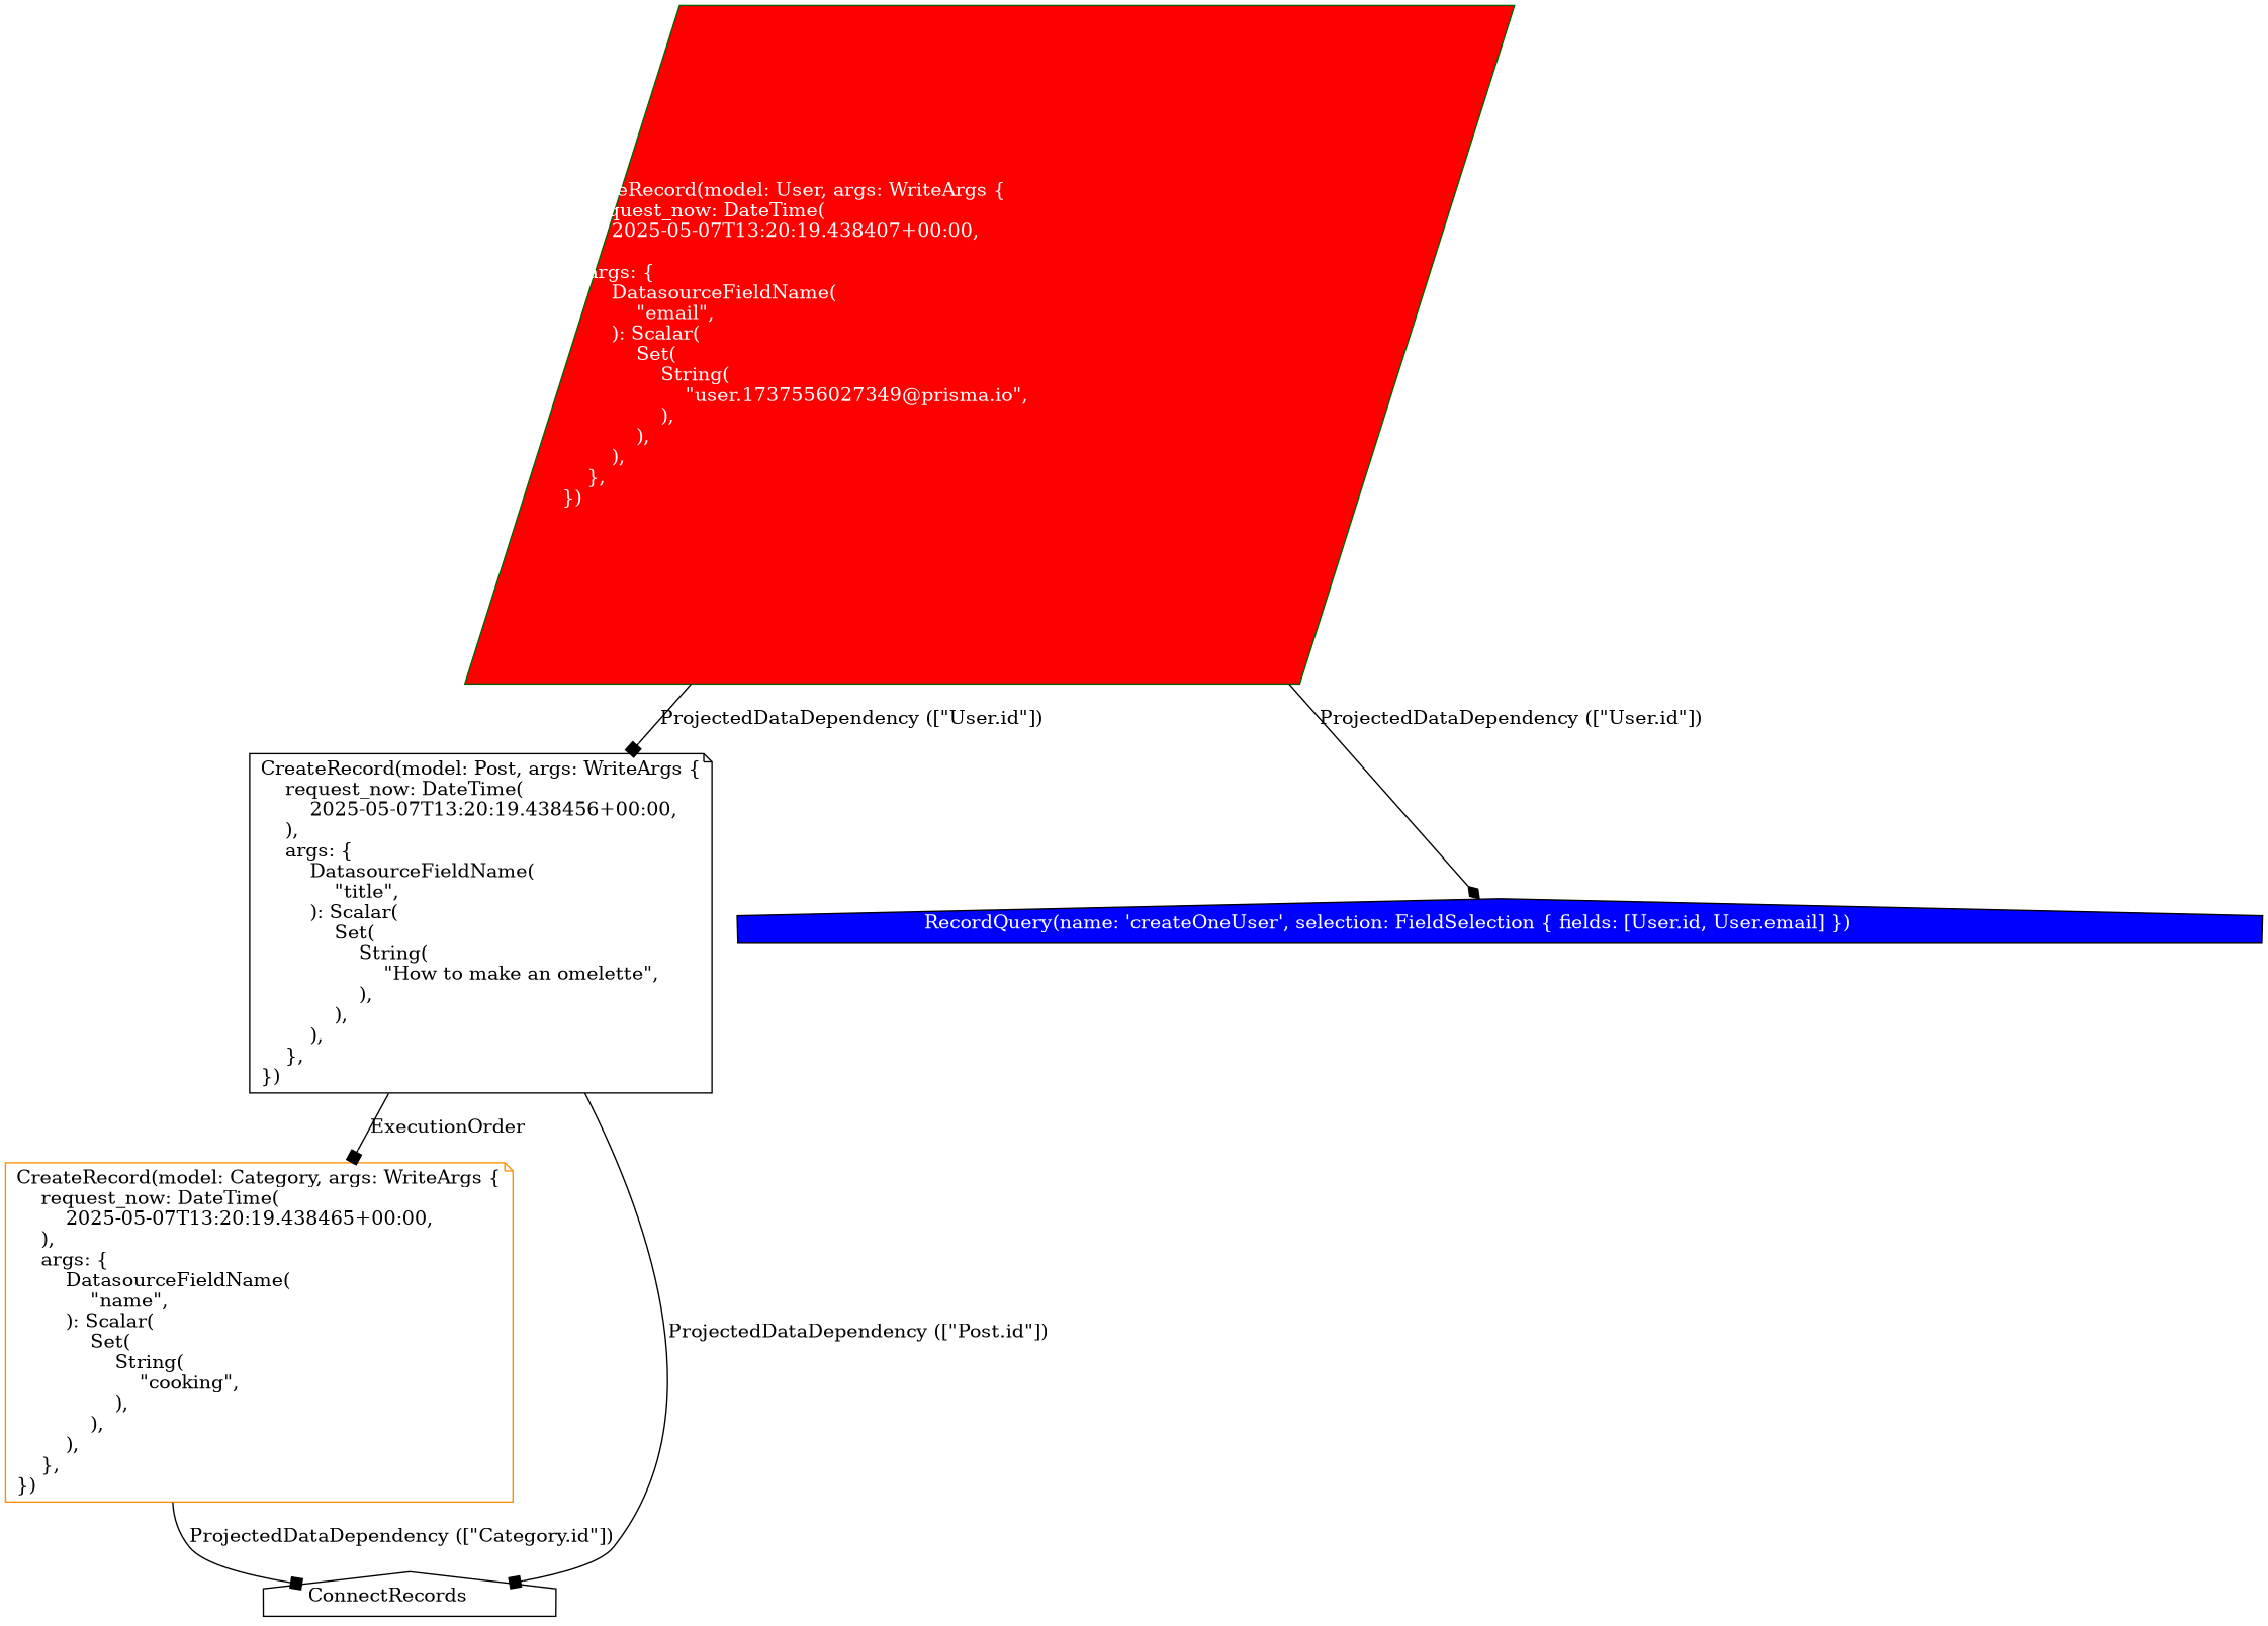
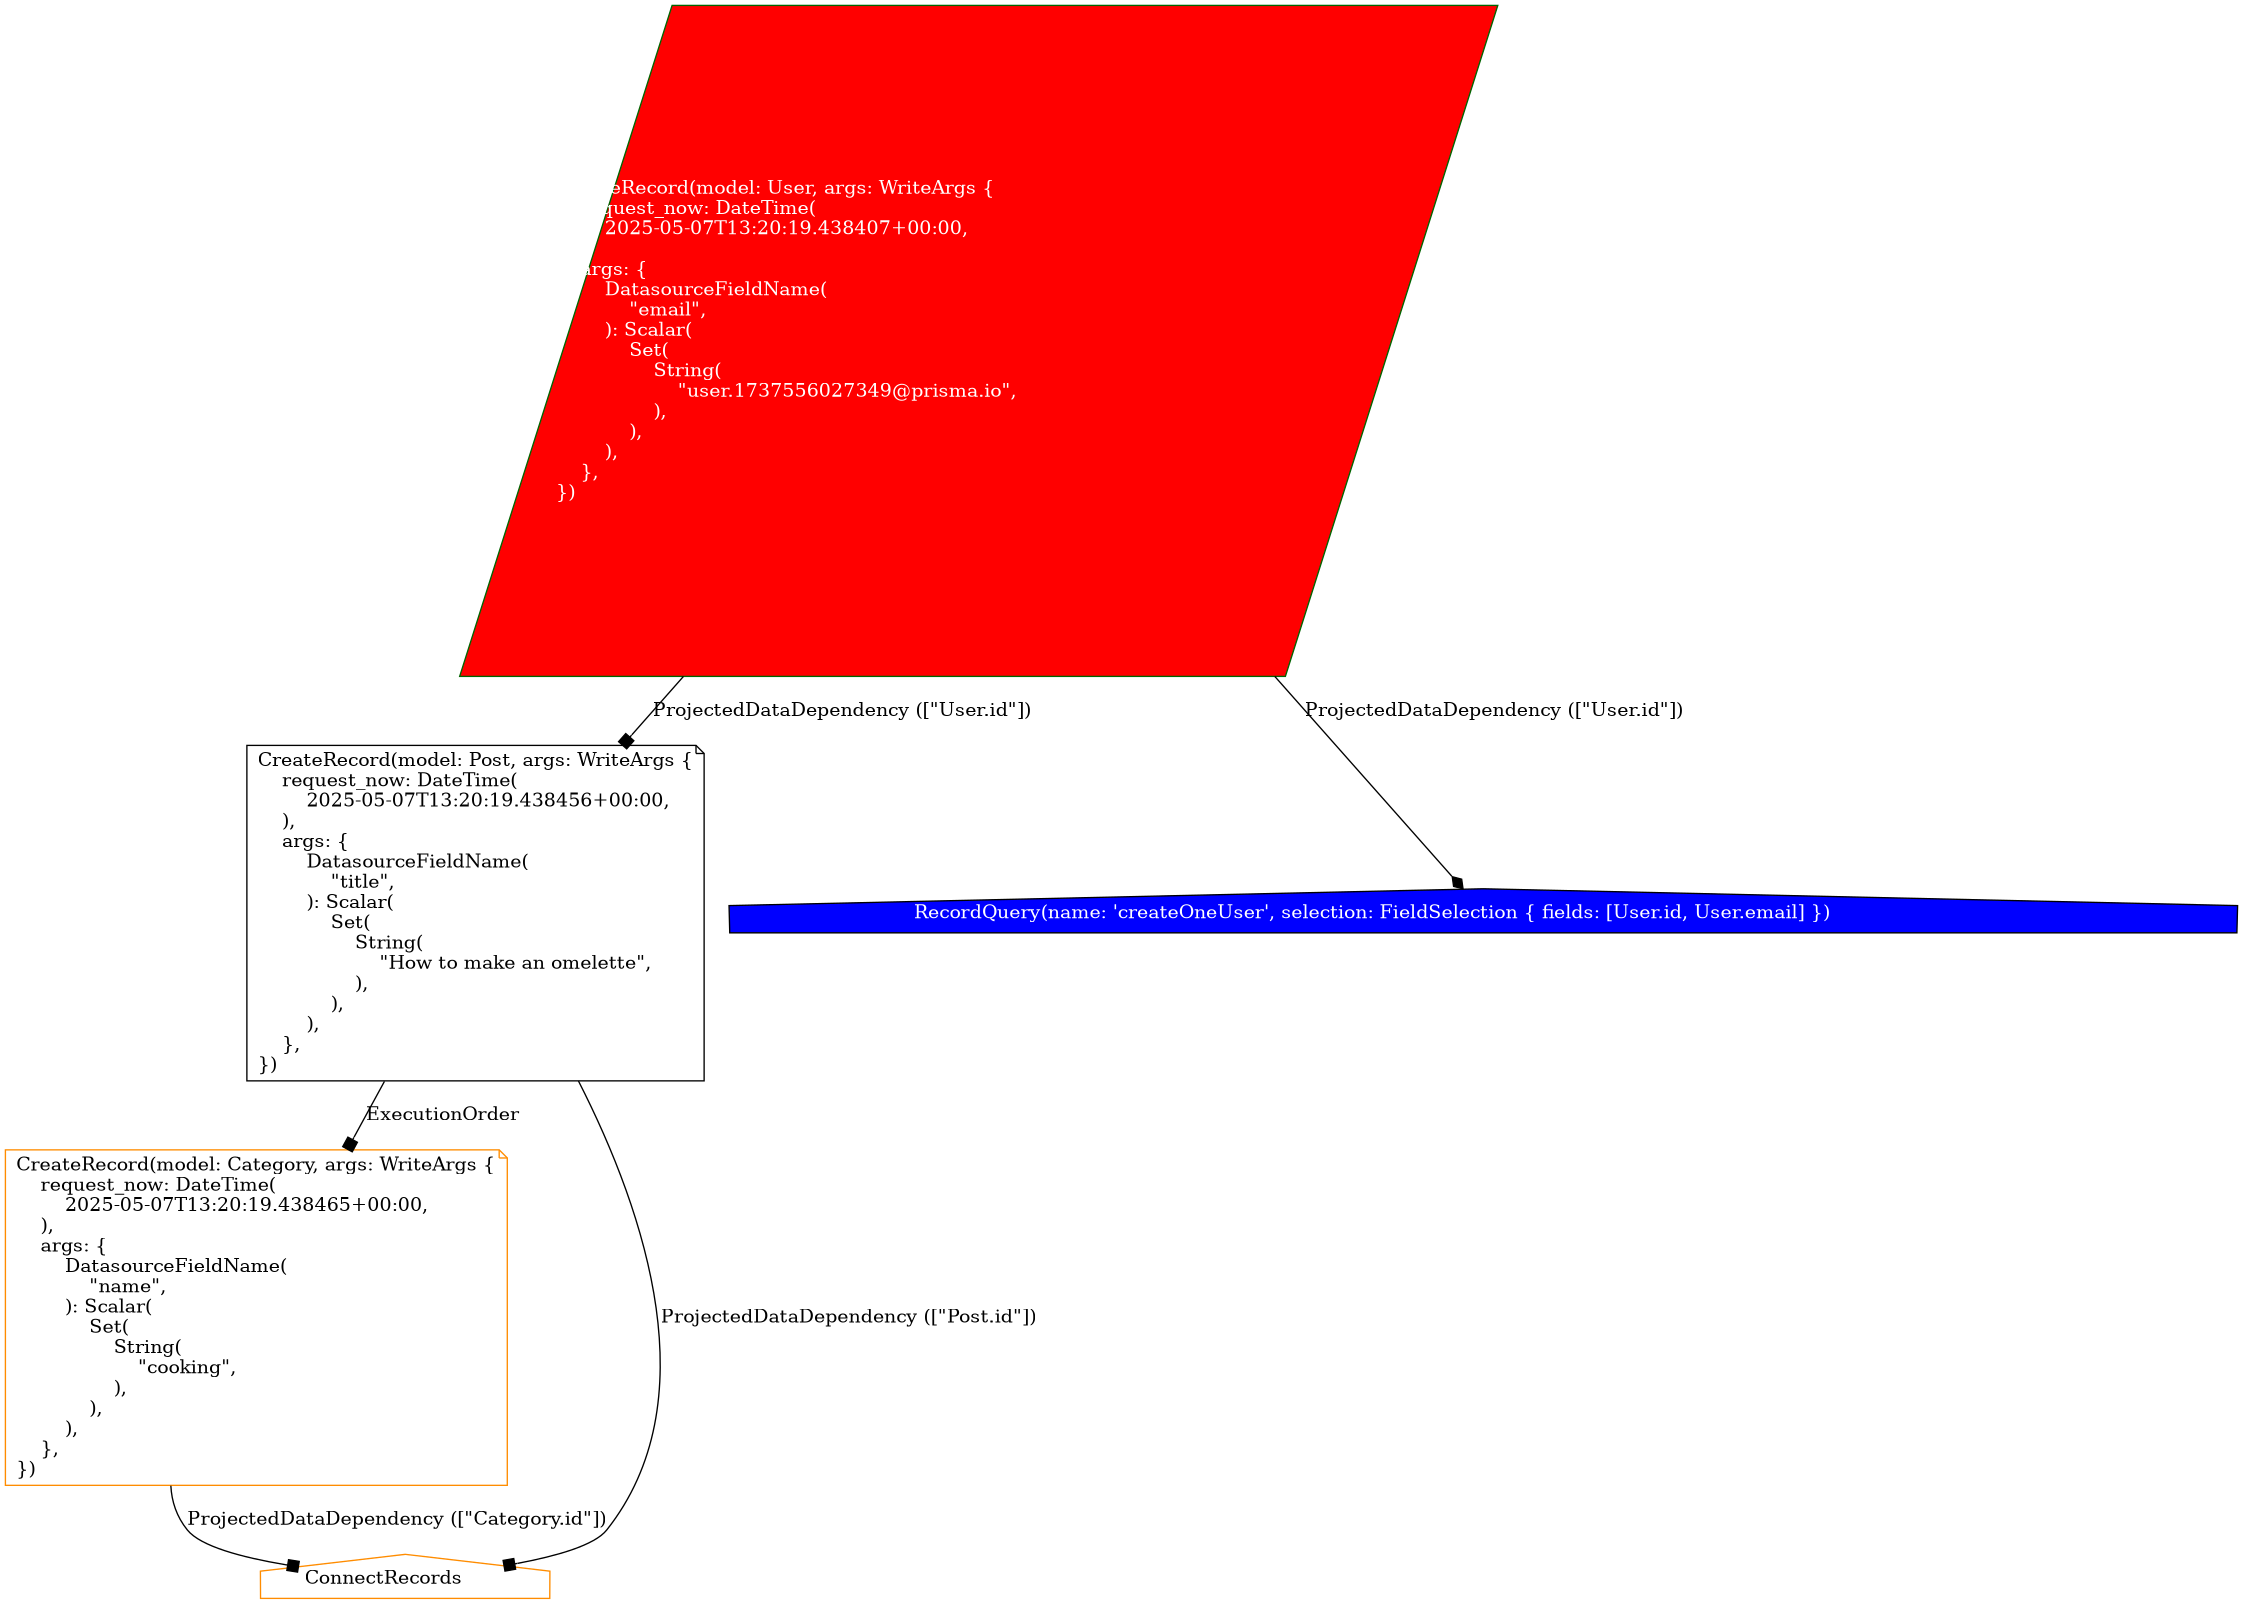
  digraph {
    node [shape=note color=black]
    edge [arrowhead=box]
    n1 [fillcolor=red fontcolor=white label="CreateRecord(model: User, args: WriteArgs {\l    request_now: DateTime(\l        2025-05-07T13:20:19.438407+00:00,\l    ),\l    args: {\l        DatasourceFieldName(\l            \"email\",\l        ): Scalar(\l            Set(\l                String(\l                    \"user.1737556027349@prisma.io\",\l                ),\l            ),\l        ),\l    },\l})\l" shape=parallelogram style=filled color=darkgreen]
    n2 [label="CreateRecord(model: Post, args: WriteArgs {\l    request_now: DateTime(\l        2025-05-07T13:20:19.438456+00:00,\l    ),\l    args: {\l        DatasourceFieldName(\l            \"title\",\l        ): Scalar(\l            Set(\l                String(\l                    \"How to make an omelette\",\l                ),\l            ),\l        ),\l    },\l})\l"]
    n3 [fillcolor=blue fontcolor=white label="RecordQuery(name: 'createOneUser', selection: FieldSelection { fields: [User.id, User.email] })\l" shape=house style=filled]
    n4 [label="CreateRecord(model: Category, args: WriteArgs {\l    request_now: DateTime(\l        2025-05-07T13:20:19.438465+00:00,\l    ),\l    args: {\l        DatasourceFieldName(\l            \"name\",\l        ): Scalar(\l            Set(\l                String(\l                    \"cooking\",\l                ),\l            ),\l        ),\l    },\l})\l" color=darkorange]
-   n5 [label="ConnectRecords\l" shape=house]
+   n5 [label="ConnectRecords\l" shape=house color=darkorange]
    n1 -> n2 [label="ProjectedDataDependency ([\"User.id\"])"]
    n1 -> n3 [label="ProjectedDataDependency ([\"User.id\"])" arrowhead=diamond]
    n2 -> n4 [label=ExecutionOrder]
    n2 -> n5 [label="ProjectedDataDependency ([\"Post.id\"])"]
    n4 -> n5 [label="ProjectedDataDependency ([\"Category.id\"])"]
  }
